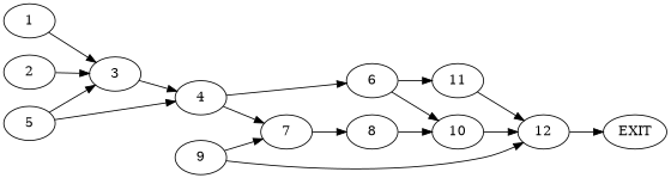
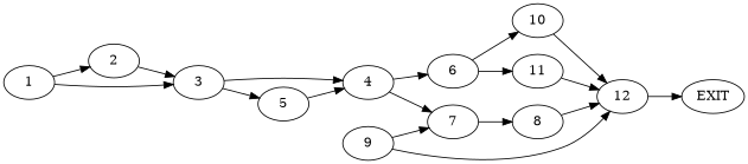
  digraph {
    rankdir=LR
    1
    2
    3
    n4 [label=EXIT]
    4
    5
    6
    7
    10
    11
    8
    12
    9
+   1 -> 2
    1 -> 3
    2 -> 3
    3 -> 4
-   5 -> 3
+   3 -> 5
    4 -> 6
    4 -> 7
    5 -> 4
    6 -> 10
    6 -> 11
    7 -> 8
    10 -> 12
    11 -> 12
-   8 -> 10
+   8 -> 12
    12 -> n4
    9 -> 7
    9 -> 12
  }
